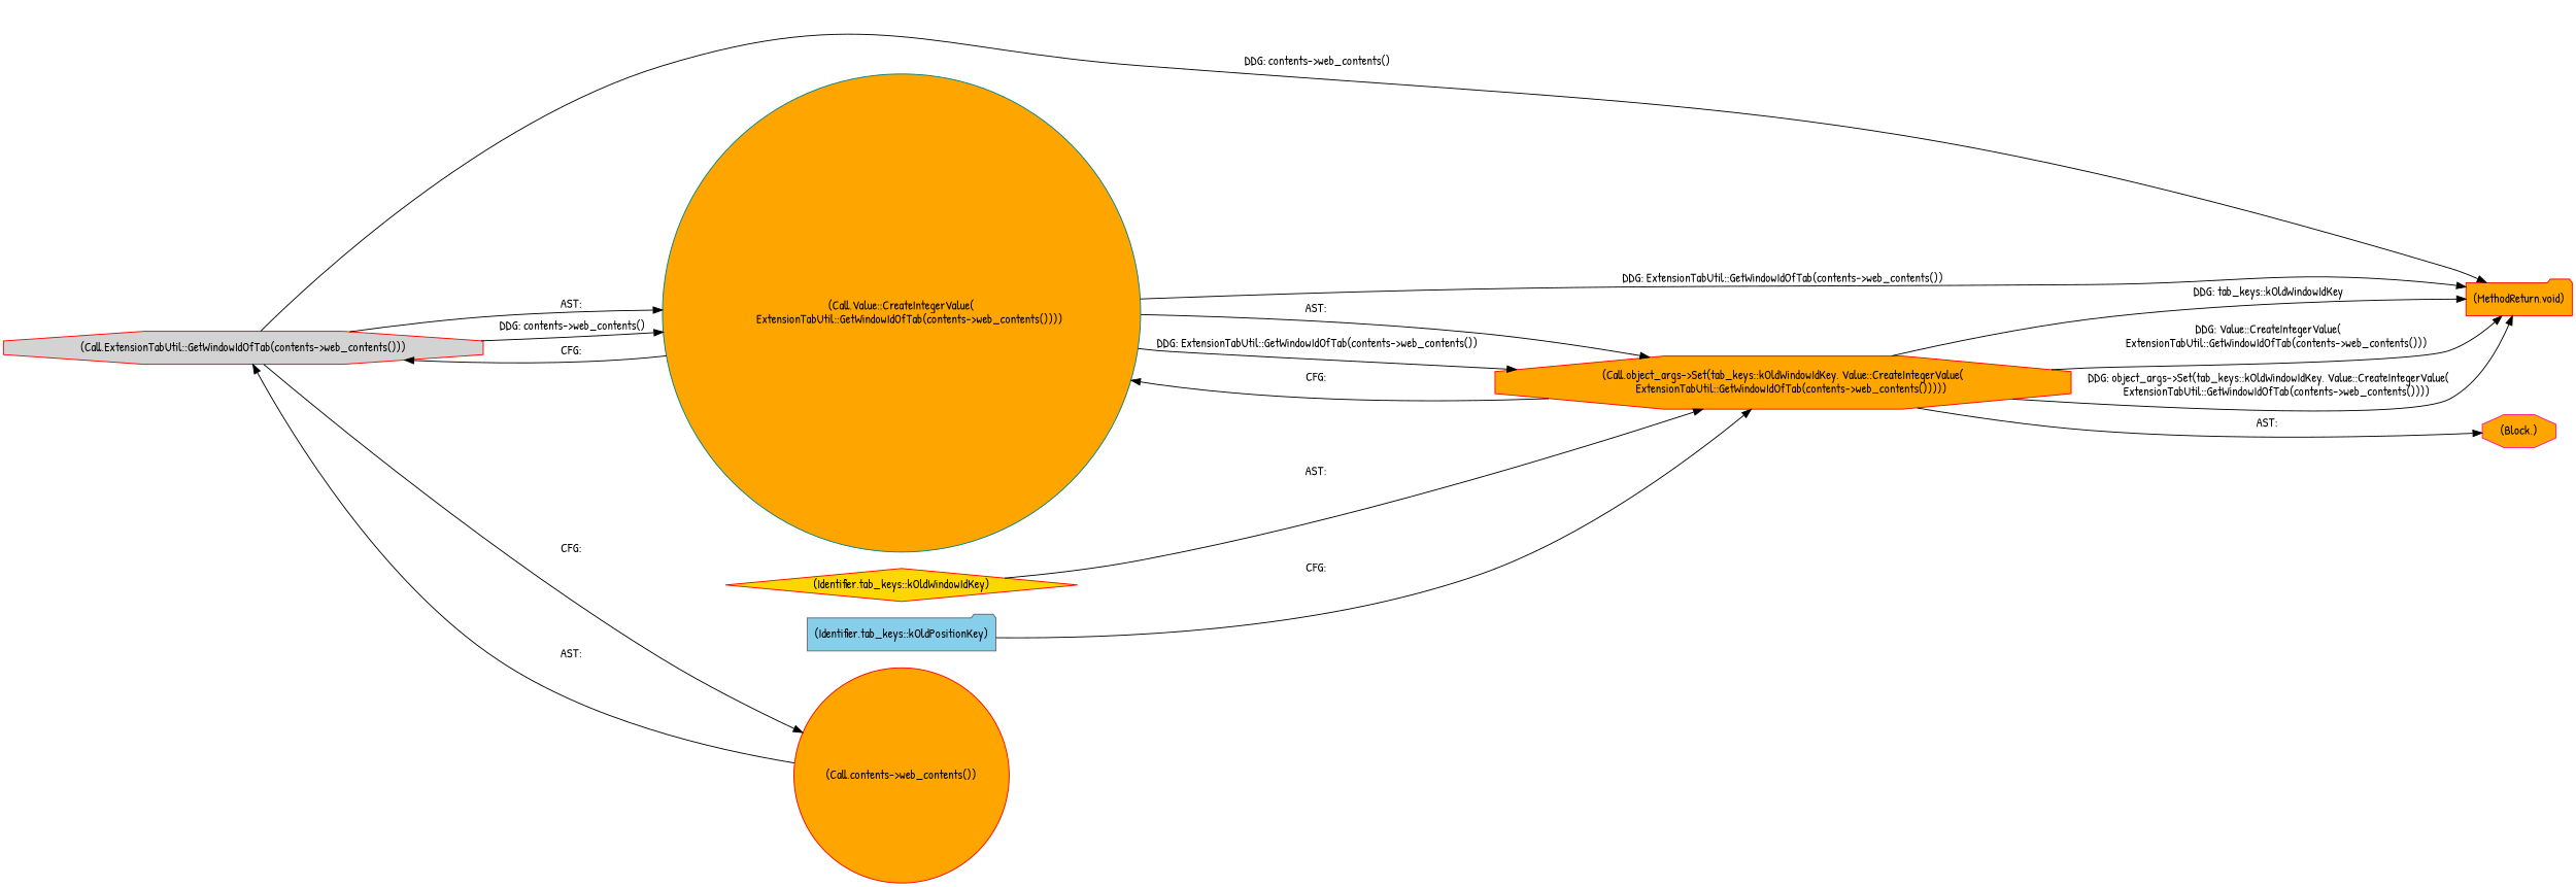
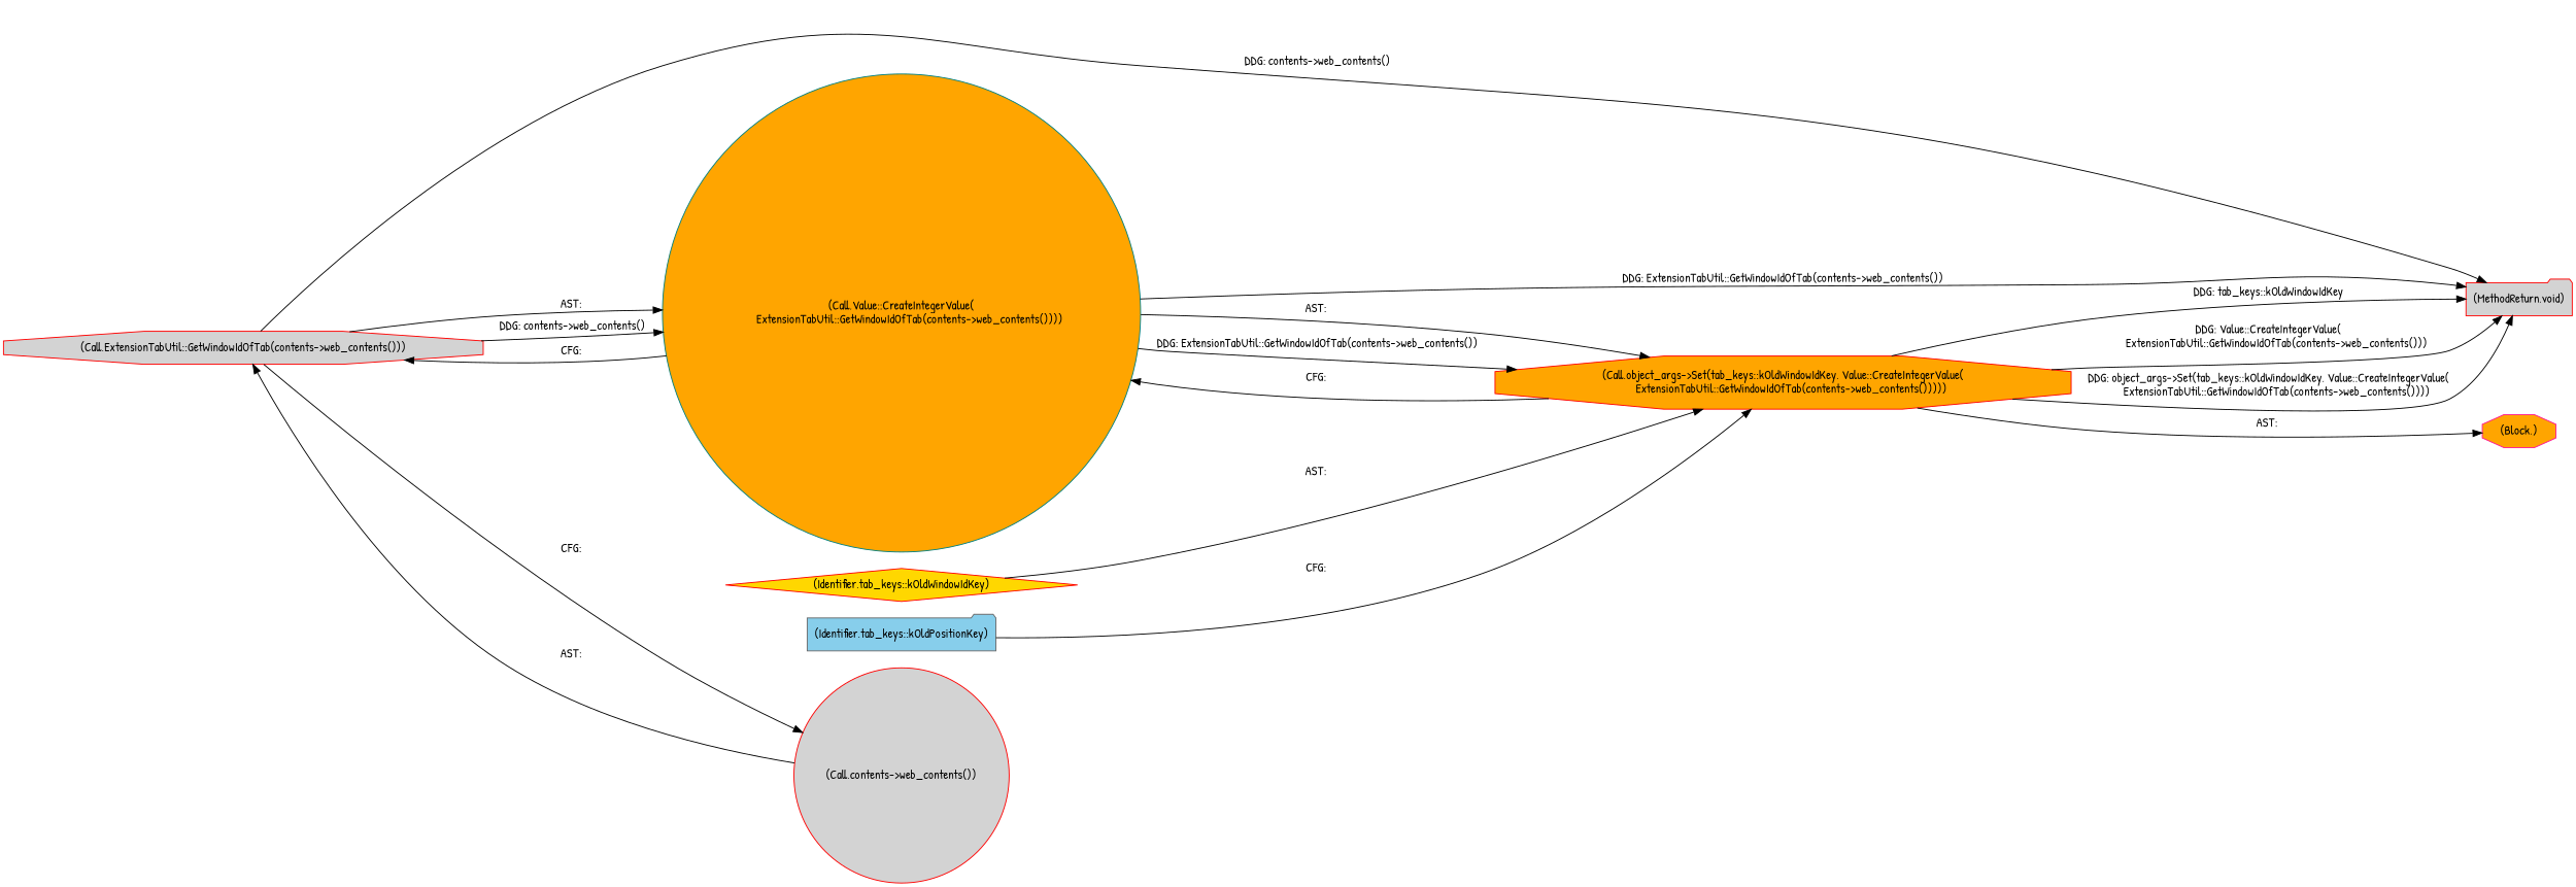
  digraph {
    fontname="Patrick Hand"
    rankdir=LR
    node [color=red fillcolor=lightgrey fontname="Patrick Hand" shape=octagon style=filled]
    edge [fontname="Patrick Hand"]
    n1 [label="(Call,ExtensionTabUtil::GetWindowIdOfTab(contents->web_contents()))"]
    n2 [color=teal fillcolor=orange label="(Call,Value::CreateIntegerValue(\n      ExtensionTabUtil::GetWindowIdOfTab(contents->web_contents())))" shape=circle]
-   n3 [fillcolor=orange label="(MethodReturn,void)" shape=folder]
-   n4 [fillcolor=orange label="(Call,contents->web_contents())" shape=circle]
+   n3 [label="(MethodReturn,void)" shape=folder]
+   n4 [label="(Call,contents->web_contents())" shape=circle]
    n5 [fillcolor=orange label="(Call,object_args->Set(tab_keys::kOldWindowIdKey, Value::CreateIntegerValue(\n      ExtensionTabUtil::GetWindowIdOfTab(contents->web_contents()))))"]
    n6 [color=deeppink fillcolor=orange label="(Block,)"]
    n7 [fillcolor=gold label="(Identifier,tab_keys::kOldWindowIdKey)" shape=diamond]
    n8 [color=gray40 fillcolor=skyblue label="(Identifier,tab_keys::kOldPositionKey)" shape=folder]
    n1 -> n2 [label="AST: "]
    n1 -> n2 [label="DDG: contents->web_contents()"]
    n1 -> n3 [label="DDG: contents->web_contents()"]
    n1 -> n4 [label="CFG: "]
    n2 -> n1 [label="CFG: "]
    n2 -> n3 [label="DDG: ExtensionTabUtil::GetWindowIdOfTab(contents->web_contents())"]
    n2 -> n5 [label="AST: "]
    n2 -> n5 [label="DDG: ExtensionTabUtil::GetWindowIdOfTab(contents->web_contents())"]
    n4 -> n1 [label="AST: "]
    n5 -> n2 [label="CFG: "]
    n5 -> n3 [label="DDG: tab_keys::kOldWindowIdKey"]
    n5 -> n3 [label="DDG: Value::CreateIntegerValue(\n      ExtensionTabUtil::GetWindowIdOfTab(contents->web_contents()))"]
    n5 -> n3 [label="DDG: object_args->Set(tab_keys::kOldWindowIdKey, Value::CreateIntegerValue(\n      ExtensionTabUtil::GetWindowIdOfTab(contents->web_contents())))"]
    n5 -> n6 [label="AST: "]
    n7 -> n5 [label="AST: "]
    n8 -> n5 [label="CFG: "]
  }
